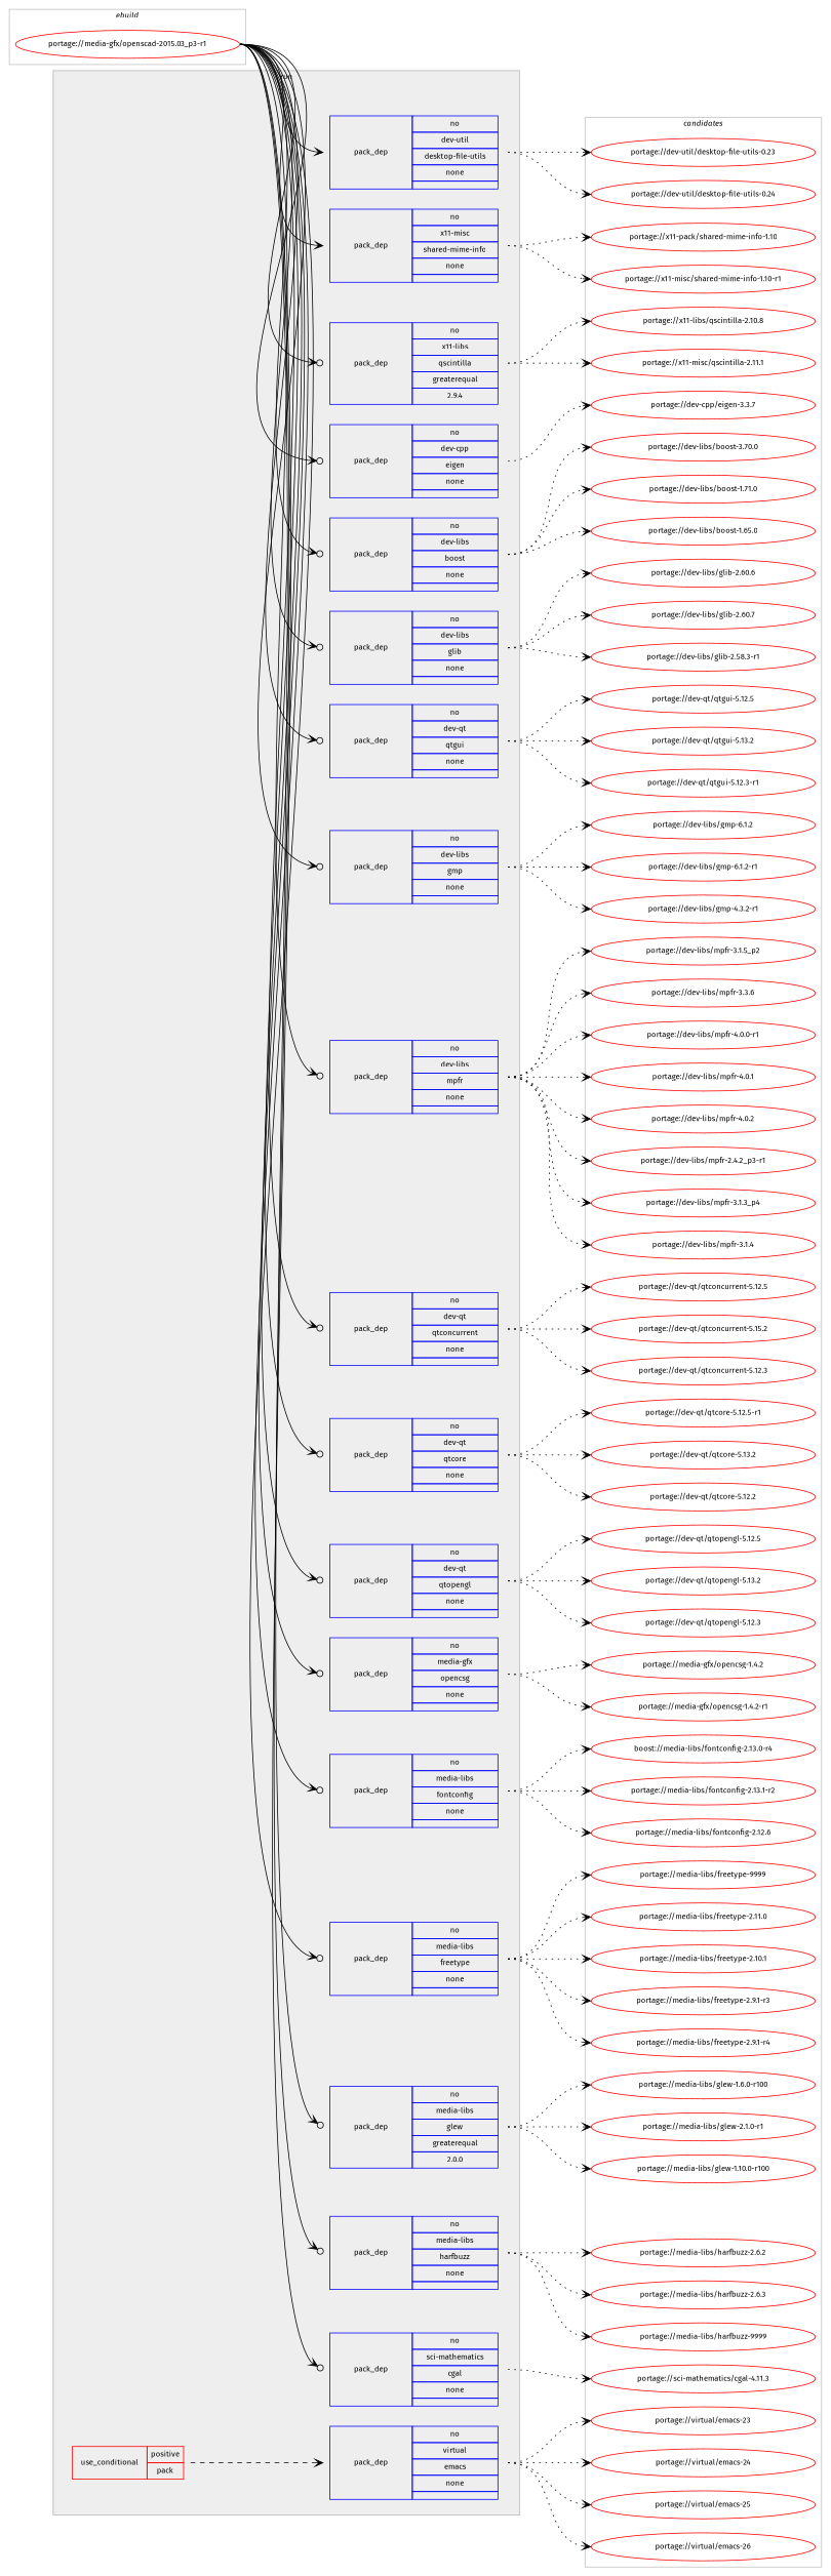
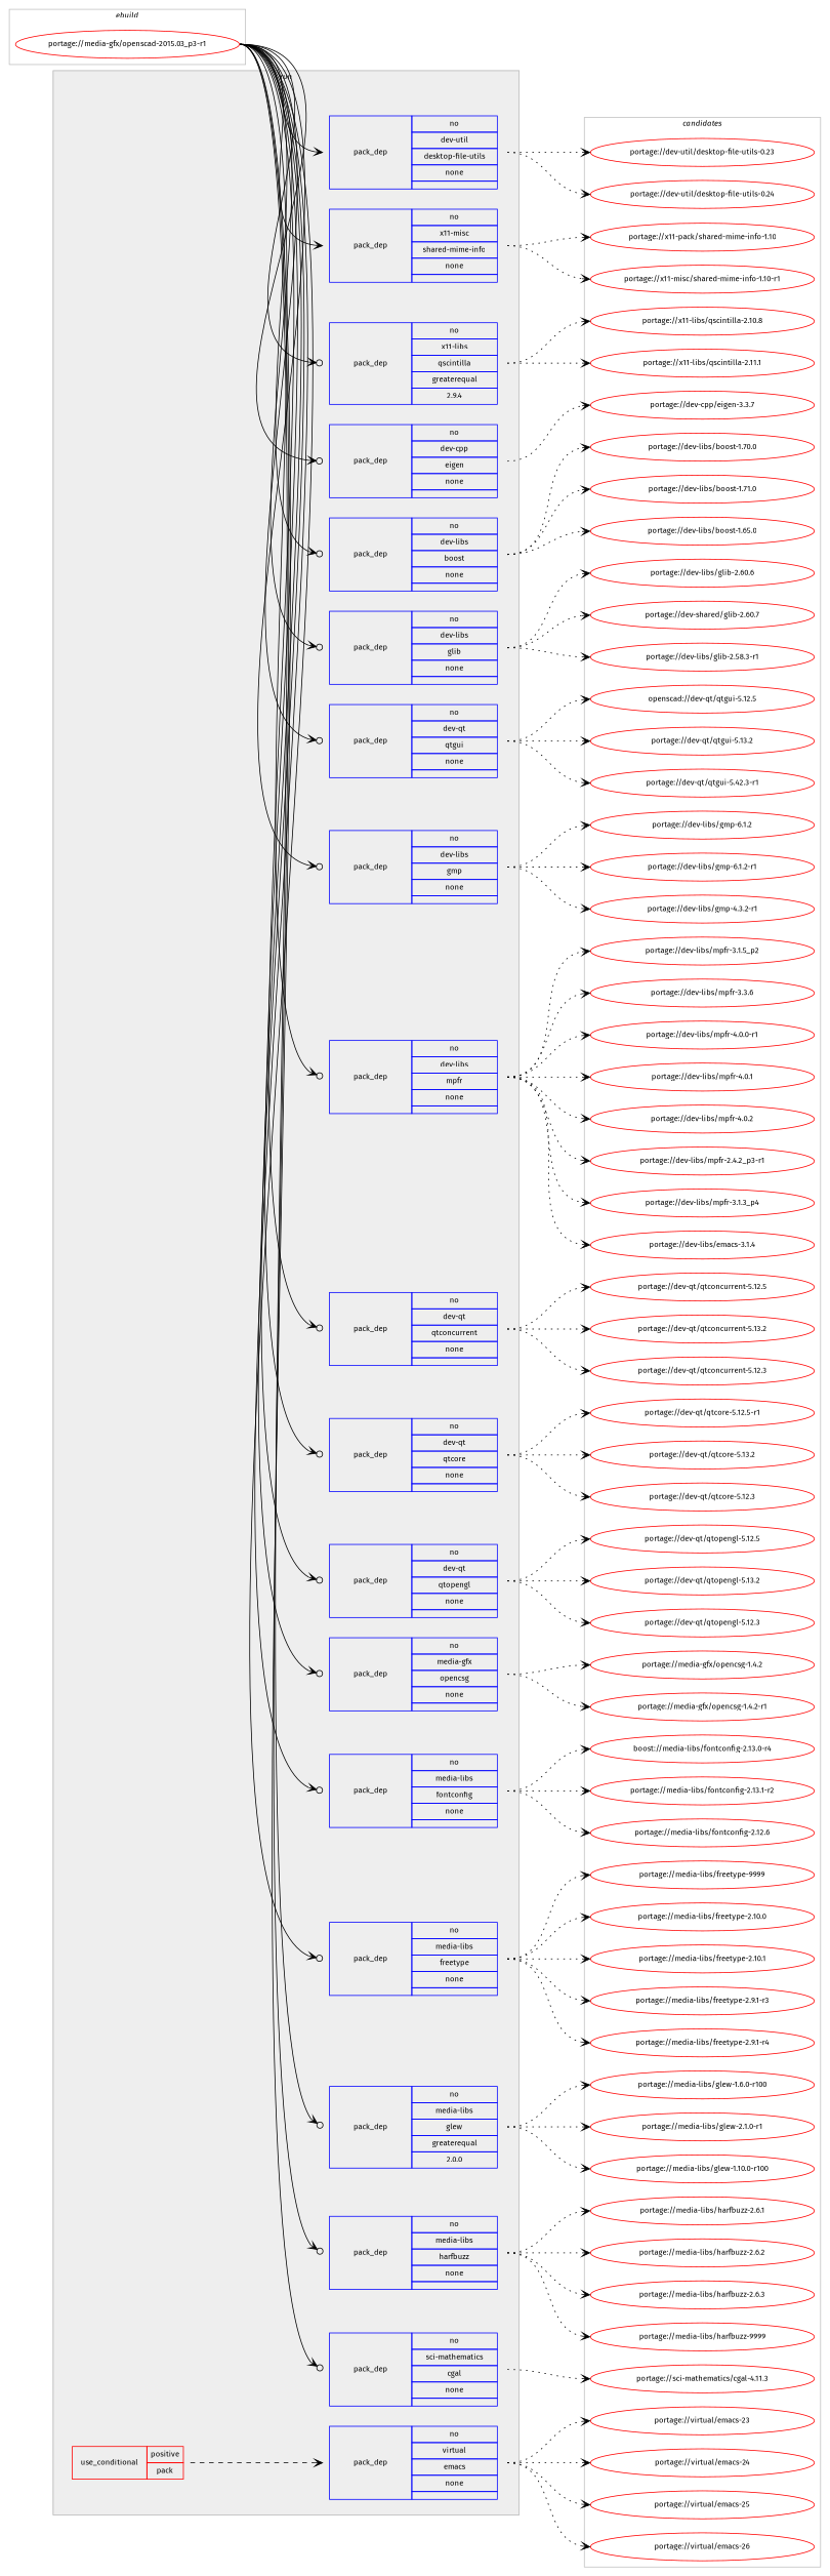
  digraph {
    compound=true
    concentrate=true
    fontname="Fira Sans"
    fontsize=10
    newrank=true
    rankdir=LR
    ranksep=1.5
    node [color=red fontname="Fira Sans" fontsize=10]
    edge [arrowhead=vee fontname="Fira Sans" headport=w style=dotted tailport=e weight=100]
    n1 [label="portage://media-gfx/openscad-2015.03_p3-r1" width=4]
    n2 [color=blue label=<<TABLE BORDER="0" CELLBORDER="1" CELLSPACING="0" CELLPADDING="4" WIDTH="220"><TR><TD ROWSPAN="6" CELLPADDING="30">pack_dep</TD></TR><TR><TD WIDTH="110">no</TD></TR><TR><TD>dev-util</TD></TR><TR><TD>desktop-file-utils</TD></TR><TR><TD>none</TD></TR><TR><TD></TD></TR></TABLE>> shape=none]
    n3 [color=blue label=<<TABLE BORDER="0" CELLBORDER="1" CELLSPACING="0" CELLPADDING="4" WIDTH="220"><TR><TD ROWSPAN="6" CELLPADDING="30">pack_dep</TD></TR><TR><TD WIDTH="110">no</TD></TR><TR><TD>x11-misc</TD></TR><TR><TD>shared-mime-info</TD></TR><TR><TD>none</TD></TR><TR><TD></TD></TR></TABLE>> shape=none]
    n4 [color=blue label=<<TABLE BORDER="0" CELLBORDER="1" CELLSPACING="0" CELLPADDING="4" WIDTH="220"><TR><TD ROWSPAN="6" CELLPADDING="30">pack_dep</TD></TR><TR><TD WIDTH="110">no</TD></TR><TR><TD>virtual</TD></TR><TR><TD>emacs</TD></TR><TR><TD>none</TD></TR><TR><TD></TD></TR></TABLE>> shape=none]
    n5 [label=<<TABLE BORDER="0" CELLBORDER="1" CELLSPACING="0" CELLPADDING="4"><TR><TD ROWSPAN="3" CELLPADDING="10">use_conditional</TD></TR><TR><TD>positive</TD></TR><TR><TD>pack</TD></TR></TABLE>> shape=none]
    n6 [color=blue label=<<TABLE BORDER="0" CELLBORDER="1" CELLSPACING="0" CELLPADDING="4" WIDTH="220"><TR><TD ROWSPAN="6" CELLPADDING="30">pack_dep</TD></TR><TR><TD WIDTH="110">no</TD></TR><TR><TD>dev-cpp</TD></TR><TR><TD>eigen</TD></TR><TR><TD>none</TD></TR><TR><TD></TD></TR></TABLE>> shape=none]
    n7 [color=blue label=<<TABLE BORDER="0" CELLBORDER="1" CELLSPACING="0" CELLPADDING="4" WIDTH="220"><TR><TD ROWSPAN="6" CELLPADDING="30">pack_dep</TD></TR><TR><TD WIDTH="110">no</TD></TR><TR><TD>dev-libs</TD></TR><TR><TD>boost</TD></TR><TR><TD>none</TD></TR><TR><TD></TD></TR></TABLE>> shape=none]
    n8 [color=blue label=<<TABLE BORDER="0" CELLBORDER="1" CELLSPACING="0" CELLPADDING="4" WIDTH="220"><TR><TD ROWSPAN="6" CELLPADDING="30">pack_dep</TD></TR><TR><TD WIDTH="110">no</TD></TR><TR><TD>dev-libs</TD></TR><TR><TD>glib</TD></TR><TR><TD>none</TD></TR><TR><TD></TD></TR></TABLE>> shape=none]
    n9 [color=blue label=<<TABLE BORDER="0" CELLBORDER="1" CELLSPACING="0" CELLPADDING="4" WIDTH="220"><TR><TD ROWSPAN="6" CELLPADDING="30">pack_dep</TD></TR><TR><TD WIDTH="110">no</TD></TR><TR><TD>dev-qt</TD></TR><TR><TD>qtgui</TD></TR><TR><TD>none</TD></TR><TR><TD></TD></TR></TABLE>> shape=none]
    n10 [color=blue label=<<TABLE BORDER="0" CELLBORDER="1" CELLSPACING="0" CELLPADDING="4" WIDTH="220"><TR><TD ROWSPAN="6" CELLPADDING="30">pack_dep</TD></TR><TR><TD WIDTH="110">no</TD></TR><TR><TD>dev-libs</TD></TR><TR><TD>gmp</TD></TR><TR><TD>none</TD></TR><TR><TD></TD></TR></TABLE>> shape=none]
    n11 [color=blue label=<<TABLE BORDER="0" CELLBORDER="1" CELLSPACING="0" CELLPADDING="4" WIDTH="220"><TR><TD ROWSPAN="6" CELLPADDING="30">pack_dep</TD></TR><TR><TD WIDTH="110">no</TD></TR><TR><TD>dev-libs</TD></TR><TR><TD>mpfr</TD></TR><TR><TD>none</TD></TR><TR><TD></TD></TR></TABLE>> shape=none]
    n12 [color=blue label=<<TABLE BORDER="0" CELLBORDER="1" CELLSPACING="0" CELLPADDING="4" WIDTH="220"><TR><TD ROWSPAN="6" CELLPADDING="30">pack_dep</TD></TR><TR><TD WIDTH="110">no</TD></TR><TR><TD>dev-qt</TD></TR><TR><TD>qtconcurrent</TD></TR><TR><TD>none</TD></TR><TR><TD></TD></TR></TABLE>> shape=none]
    n13 [color=blue label=<<TABLE BORDER="0" CELLBORDER="1" CELLSPACING="0" CELLPADDING="4" WIDTH="220"><TR><TD ROWSPAN="6" CELLPADDING="30">pack_dep</TD></TR><TR><TD WIDTH="110">no</TD></TR><TR><TD>dev-qt</TD></TR><TR><TD>qtcore</TD></TR><TR><TD>none</TD></TR><TR><TD></TD></TR></TABLE>> shape=none]
    n14 [color=blue label=<<TABLE BORDER="0" CELLBORDER="1" CELLSPACING="0" CELLPADDING="4" WIDTH="220"><TR><TD ROWSPAN="6" CELLPADDING="30">pack_dep</TD></TR><TR><TD WIDTH="110">no</TD></TR><TR><TD>dev-qt</TD></TR><TR><TD>qtopengl</TD></TR><TR><TD>none</TD></TR><TR><TD></TD></TR></TABLE>> shape=none]
    n15 [color=blue label=<<TABLE BORDER="0" CELLBORDER="1" CELLSPACING="0" CELLPADDING="4" WIDTH="220"><TR><TD ROWSPAN="6" CELLPADDING="30">pack_dep</TD></TR><TR><TD WIDTH="110">no</TD></TR><TR><TD>media-gfx</TD></TR><TR><TD>opencsg</TD></TR><TR><TD>none</TD></TR><TR><TD></TD></TR></TABLE>> shape=none]
    n16 [color=blue label=<<TABLE BORDER="0" CELLBORDER="1" CELLSPACING="0" CELLPADDING="4" WIDTH="220"><TR><TD ROWSPAN="6" CELLPADDING="30">pack_dep</TD></TR><TR><TD WIDTH="110">no</TD></TR><TR><TD>media-libs</TD></TR><TR><TD>fontconfig</TD></TR><TR><TD>none</TD></TR><TR><TD></TD></TR></TABLE>> shape=none]
    n17 [color=blue label=<<TABLE BORDER="0" CELLBORDER="1" CELLSPACING="0" CELLPADDING="4" WIDTH="220"><TR><TD ROWSPAN="6" CELLPADDING="30">pack_dep</TD></TR><TR><TD WIDTH="110">no</TD></TR><TR><TD>media-libs</TD></TR><TR><TD>freetype</TD></TR><TR><TD>none</TD></TR><TR><TD></TD></TR></TABLE>> shape=none]
    n18 [color=blue label=<<TABLE BORDER="0" CELLBORDER="1" CELLSPACING="0" CELLPADDING="4" WIDTH="220"><TR><TD ROWSPAN="6" CELLPADDING="30">pack_dep</TD></TR><TR><TD WIDTH="110">no</TD></TR><TR><TD>media-libs</TD></TR><TR><TD>glew</TD></TR><TR><TD>greaterequal</TD></TR><TR><TD>2.0.0</TD></TR></TABLE>> shape=none]
    n19 [color=blue label=<<TABLE BORDER="0" CELLBORDER="1" CELLSPACING="0" CELLPADDING="4" WIDTH="220"><TR><TD ROWSPAN="6" CELLPADDING="30">pack_dep</TD></TR><TR><TD WIDTH="110">no</TD></TR><TR><TD>media-libs</TD></TR><TR><TD>harfbuzz</TD></TR><TR><TD>none</TD></TR><TR><TD></TD></TR></TABLE>> shape=none]
    n20 [color=blue label=<<TABLE BORDER="0" CELLBORDER="1" CELLSPACING="0" CELLPADDING="4" WIDTH="220"><TR><TD ROWSPAN="6" CELLPADDING="30">pack_dep</TD></TR><TR><TD WIDTH="110">no</TD></TR><TR><TD>sci-mathematics</TD></TR><TR><TD>cgal</TD></TR><TR><TD>none</TD></TR><TR><TD></TD></TR></TABLE>> shape=none]
    n21 [color=blue label=<<TABLE BORDER="0" CELLBORDER="1" CELLSPACING="0" CELLPADDING="4" WIDTH="220"><TR><TD ROWSPAN="6" CELLPADDING="30">pack_dep</TD></TR><TR><TD WIDTH="110">no</TD></TR><TR><TD>x11-libs</TD></TR><TR><TD>qscintilla</TD></TR><TR><TD>greaterequal</TD></TR><TR><TD>2.9.4</TD></TR></TABLE>> shape=none]
    n22 [label="portage://dev-util/desktop-file-utils-0.23" width=4]
    n23 [label="portage://dev-util/desktop-file-utils-0.24" width=4]
    n24 [label="portage://x11-pack/shared-mime-info-1.10" width=4]
    n25 [label="portage://x11-misc/shared-mime-info-1.10-r1" width=4]
    n26 [label="portage://virtual/emacs-23" width=4]
    n27 [label="portage://virtual/emacs-24" width=4]
    n28 [label="portage://virtual/emacs-25" width=4]
    n29 [label="portage://virtual/emacs-26" width=4]
    n30 [label="portage://dev-cpp/eigen-3.3.7" width=4]
    n31 [label="portage://dev-libs/boost-1.65.0" width=4]
-   n32 [label="portage://dev-libs/boost-3.70.0" width=4]
+   n32 [label="portage://dev-libs/boost-1.70.0" width=4]
    n33 [label="portage://dev-libs/boost-1.71.0" width=4]
    n34 [label="portage://dev-libs/glib-2.58.3-r1" width=4]
    n35 [label="portage://dev-libs/glib-2.60.6" width=4]
-   n36 [label="portage://dev-libs/glib-2.60.7" width=4]
+   n36 [label="portage://dev-shared/glib-2.60.7" width=4]
    n37 [label="portage://dev-libs/gmp-4.3.2-r1" width=4]
    n38 [label="portage://dev-libs/gmp-6.1.2" width=4]
    n39 [label="portage://dev-libs/gmp-6.1.2-r1" width=4]
    n40 [label="portage://dev-libs/mpfr-2.4.2_p3-r1" width=4]
    n41 [label="portage://dev-libs/mpfr-3.1.3_p4" width=4]
-   n42 [label="portage://dev-libs/mpfr-3.1.4" width=4]
+   n42 [label="portage://dev-libs/emacs-3.1.4" width=4]
    n43 [label="portage://dev-libs/mpfr-3.1.5_p2" width=4]
    n44 [label="portage://dev-libs/mpfr-3.3.6" width=4]
    n45 [label="portage://dev-libs/mpfr-4.0.0-r1" width=4]
    n46 [label="portage://dev-libs/mpfr-4.0.1" width=4]
    n47 [label="portage://dev-libs/mpfr-4.0.2" width=4]
    n48 [label="portage://dev-qt/qtconcurrent-5.12.3" width=4]
    n49 [label="portage://dev-qt/qtconcurrent-5.12.5" width=4]
-   n50 [label="portage://dev-qt/qtconcurrent-5.15.2" width=4]
-   n51 [label="portage://dev-qt/qtcore-5.12.2" width=4]
+   n50 [label="portage://dev-qt/qtconcurrent-5.13.2" width=4]
+   n51 [label="portage://dev-qt/qtcore-5.12.3" width=4]
    n52 [label="portage://dev-qt/qtcore-5.12.5-r1" width=4]
    n53 [label="portage://dev-qt/qtcore-5.13.2" width=4]
-   n54 [label="portage://dev-qt/qtgui-5.12.3-r1" width=4]
-   n55 [label="portage://dev-qt/qtgui-5.12.5" width=4]
+   n54 [label="portage://dev-qt/qtgui-5.42.3-r1" width=4]
+   n55 [label="openscad://dev-qt/qtgui-5.12.5" width=4]
    n56 [label="portage://dev-qt/qtgui-5.13.2" width=4]
    n57 [label="portage://dev-qt/qtopengl-5.12.3" width=4]
    n58 [label="portage://dev-qt/qtopengl-5.12.5" width=4]
    n59 [label="portage://dev-qt/qtopengl-5.13.2" width=4]
    n60 [label="portage://media-gfx/opencsg-1.4.2" width=4]
    n61 [label="portage://media-gfx/opencsg-1.4.2-r1" width=4]
    n62 [label="portage://media-libs/fontconfig-2.12.6" width=4]
    n63 [label="boost://media-libs/fontconfig-2.13.0-r4" width=4]
    n64 [label="portage://media-libs/fontconfig-2.13.1-r2" width=4]
-   n65 [label="portage://media-libs/freetype-2.11.0" width=4]
+   n65 [label="portage://media-libs/freetype-2.10.0" width=4]
    n66 [label="portage://media-libs/freetype-2.10.1" width=4]
    n67 [label="portage://media-libs/freetype-2.9.1-r3" width=4]
    n68 [label="portage://media-libs/freetype-2.9.1-r4" width=4]
    n69 [label="portage://media-libs/freetype-9999" width=4]
    n70 [label="portage://media-libs/glew-1.10.0-r100" width=4]
    n71 [label="portage://media-libs/glew-1.6.0-r100" width=4]
    n72 [label="portage://media-libs/glew-2.1.0-r1" width=4]
+   n73 [label="portage://media-libs/harfbuzz-2.6.1" width=4]
    n74 [label="portage://media-libs/harfbuzz-2.6.2" width=4]
    n75 [label="portage://media-libs/harfbuzz-2.6.3" width=4]
    n76 [label="portage://media-libs/harfbuzz-9999" width=4]
    n77 [label="portage://sci-mathematics/cgal-4.11.3" width=4]
    n78 [label="portage://x11-libs/qscintilla-2.10.8" width=4]
-   n79 [label="portage://x11-misc/qscintilla-2.11.1" width=4]
+   n79 [label="portage://x11-libs/qscintilla-2.11.1" width=4]
    subgraph cluster_1 {
      color=gray
      label=<<i>ebuild</i>>
      rank=same
      n1
    }
    subgraph cluster_2 {
      color=gray
      label=<<i>dependencies</i>>
      subgraph cluster_3 {
        color=gray
        fillcolor="#eeeeee"
        label=<<i>compile</i>>
        style=filled
        subgraph sub_4 {
          color=gray
          fillcolor="#eeeeee"
          label=<<i>compile</i>>
          style=filled
          n2
        }
        subgraph sub_5 {
          color=gray
          fillcolor="#eeeeee"
          label=<<i>compile</i>>
          style=filled
          n3
        }
      }
      subgraph cluster_6 {
        color=gray
        fillcolor="#eeeeee"
        label=<<i>compile and run</i>>
        style=filled
        subgraph sub_7 {
          color=gray
          fillcolor="#eeeeee"
          label=<<i>compile and run</i>>
          style=filled
          n5
          subgraph sub_8 {
            color=gray
            fillcolor="#eeeeee"
            label=<<i>compile and run</i>>
            style=filled
            n4
          }
        }
        subgraph sub_9 {
          color=gray
          fillcolor="#eeeeee"
          label=<<i>compile and run</i>>
          style=filled
          n6
        }
        subgraph sub_10 {
          color=gray
          fillcolor="#eeeeee"
          label=<<i>compile and run</i>>
          style=filled
          n7
        }
        subgraph sub_11 {
          color=gray
          fillcolor="#eeeeee"
          label=<<i>compile and run</i>>
          style=filled
          n8
        }
        subgraph sub_12 {
          color=gray
          fillcolor="#eeeeee"
          label=<<i>compile and run</i>>
          style=filled
          n9
        }
        subgraph sub_13 {
          color=gray
          fillcolor="#eeeeee"
          label=<<i>compile and run</i>>
          style=filled
          n10
        }
        subgraph sub_14 {
          color=gray
          fillcolor="#eeeeee"
          label=<<i>compile and run</i>>
          style=filled
          n11
        }
        subgraph sub_15 {
          color=gray
          fillcolor="#eeeeee"
          label=<<i>compile and run</i>>
          style=filled
          n12
        }
        subgraph sub_16 {
          color=gray
          fillcolor="#eeeeee"
          label=<<i>compile and run</i>>
          style=filled
          n13
        }
        subgraph sub_17 {
          color=gray
          fillcolor="#eeeeee"
          label=<<i>compile and run</i>>
          style=filled
          n14
        }
        subgraph sub_18 {
          color=gray
          fillcolor="#eeeeee"
          label=<<i>compile and run</i>>
          style=filled
          n15
        }
        subgraph sub_19 {
          color=gray
          fillcolor="#eeeeee"
          label=<<i>compile and run</i>>
          style=filled
          n16
        }
        subgraph sub_20 {
          color=gray
          fillcolor="#eeeeee"
          label=<<i>compile and run</i>>
          style=filled
          n17
        }
        subgraph sub_21 {
          color=gray
          fillcolor="#eeeeee"
          label=<<i>compile and run</i>>
          style=filled
          n18
        }
        subgraph sub_22 {
          color=gray
          fillcolor="#eeeeee"
          label=<<i>compile and run</i>>
          style=filled
          n19
        }
        subgraph sub_23 {
          color=gray
          fillcolor="#eeeeee"
          label=<<i>compile and run</i>>
          style=filled
          n20
        }
        subgraph sub_24 {
          color=gray
          fillcolor="#eeeeee"
          label=<<i>compile and run</i>>
          style=filled
          n21
        }
      }
      subgraph cluster_25 {
        color=gray
        fillcolor="#eeeeee"
        label=<<i>run</i>>
        style=filled
      }
    }
    subgraph cluster_26 {
      color=gray
      label=<<i>candidates</i>>
      rank=same
      subgraph sub_27 {
        color=black
        label=<<i>candidates</i>>
        nodesep=1
        rank=same
        n22
        n23
      }
      subgraph sub_28 {
        color=black
        label=<<i>candidates</i>>
        nodesep=1
        rank=same
        n24
        n25
      }
      subgraph sub_29 {
        color=black
        label=<<i>candidates</i>>
        nodesep=1
        rank=same
        n26
        n27
        n28
        n29
      }
      subgraph sub_30 {
        color=black
        label=<<i>candidates</i>>
        nodesep=1
        rank=same
        n30
      }
      subgraph sub_31 {
        color=black
        label=<<i>candidates</i>>
        nodesep=1
        rank=same
        n31
        n32
        n33
      }
      subgraph sub_32 {
        color=black
        label=<<i>candidates</i>>
        nodesep=1
        rank=same
        n34
        n35
        n36
      }
      subgraph sub_33 {
        color=black
        label=<<i>candidates</i>>
        nodesep=1
        rank=same
        n37
        n38
        n39
      }
      subgraph sub_34 {
        color=black
        label=<<i>candidates</i>>
        nodesep=1
        rank=same
        n40
        n41
        n42
        n43
        n44
        n45
        n46
        n47
      }
      subgraph sub_35 {
        color=black
        label=<<i>candidates</i>>
        nodesep=1
        rank=same
        n48
        n49
        n50
      }
      subgraph sub_36 {
        color=black
        label=<<i>candidates</i>>
        nodesep=1
        rank=same
        n51
        n52
        n53
      }
      subgraph sub_37 {
        color=black
        label=<<i>candidates</i>>
        nodesep=1
        rank=same
        n54
        n55
        n56
      }
      subgraph sub_38 {
        color=black
        label=<<i>candidates</i>>
        nodesep=1
        rank=same
        n57
        n58
        n59
      }
      subgraph sub_39 {
        color=black
        label=<<i>candidates</i>>
        nodesep=1
        rank=same
        n60
        n61
      }
      subgraph sub_40 {
        color=black
        label=<<i>candidates</i>>
        nodesep=1
        rank=same
        n62
        n63
        n64
      }
      subgraph sub_41 {
        color=black
        label=<<i>candidates</i>>
        nodesep=1
        rank=same
        n65
        n66
        n67
        n68
        n69
      }
      subgraph sub_42 {
        color=black
        label=<<i>candidates</i>>
        nodesep=1
        rank=same
        n70
        n71
        n72
      }
      subgraph sub_43 {
        color=black
        label=<<i>candidates</i>>
        nodesep=1
        rank=same
+       n73
        n74
        n75
        n76
      }
      subgraph sub_44 {
        color=black
        label=<<i>candidates</i>>
        nodesep=1
        rank=same
        n77
      }
      subgraph sub_45 {
        color=black
        label=<<i>candidates</i>>
        nodesep=1
        rank=same
        n78
        n79
      }
    }
    n1 -> n2 [style=solid weight=20]
    n1 -> n3 [style=solid weight=20]
    n1 -> n6 [arrowhead=odotvee style=solid weight=20]
    n1 -> n7 [arrowhead=odotvee style=solid weight=20]
    n1 -> n8 [arrowhead=odotvee style=solid weight=20]
    n1 -> n9 [arrowhead=odotvee style=solid weight=20]
    n1 -> n10 [arrowhead=odotvee style=solid weight=20]
    n1 -> n11 [arrowhead=odotvee style=solid weight=20]
    n1 -> n12 [arrowhead=odotvee style=solid weight=20]
    n1 -> n13 [arrowhead=odotvee style=solid weight=20]
    n1 -> n14 [arrowhead=odotvee style=solid weight=20]
    n1 -> n15 [arrowhead=odotvee style=solid weight=20]
    n1 -> n16 [arrowhead=odotvee style=solid weight=20]
    n1 -> n17 [arrowhead=odotvee style=solid weight=20]
    n1 -> n18 [arrowhead=odotvee style=solid weight=20]
    n1 -> n19 [arrowhead=odotvee style=solid weight=20]
    n1 -> n20 [arrowhead=odotvee style=solid weight=20]
    n1 -> n21 [arrowhead=odotvee style=solid weight=20]
    n2 -> n22
    n2 -> n23
    n3 -> n24
    n3 -> n25
    n4 -> n26
    n4 -> n27
    n4 -> n28
    n4 -> n29
    n5 -> n4 [style=dashed weight=20]
    n6 -> n30
    n7 -> n31
    n7 -> n32
    n7 -> n33
    n8 -> n34
    n8 -> n35
    n8 -> n36
    n9 -> n54
    n9 -> n55
    n9 -> n56
    n10 -> n37
    n10 -> n38
    n10 -> n39
    n11 -> n40
    n11 -> n41
    n11 -> n42
    n11 -> n43
    n11 -> n44
    n11 -> n45
    n11 -> n46
    n11 -> n47
    n12 -> n48
    n12 -> n49
    n12 -> n50
    n13 -> n51
    n13 -> n52
    n13 -> n53
    n14 -> n57
    n14 -> n58
    n14 -> n59
    n15 -> n60
    n15 -> n61
    n16 -> n62
    n16 -> n63
    n16 -> n64
    n17 -> n65
    n17 -> n66
    n17 -> n67
    n17 -> n68
    n17 -> n69
    n18 -> n70
    n18 -> n71
    n18 -> n72
+   n19 -> n73
    n19 -> n74
    n19 -> n75
    n19 -> n76
    n20 -> n77
    n21 -> n78
    n21 -> n79
  }
